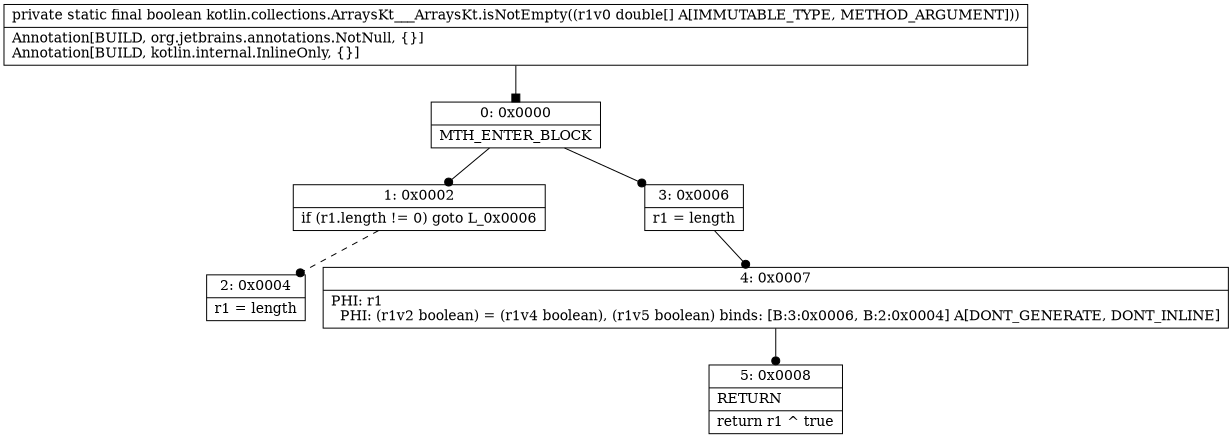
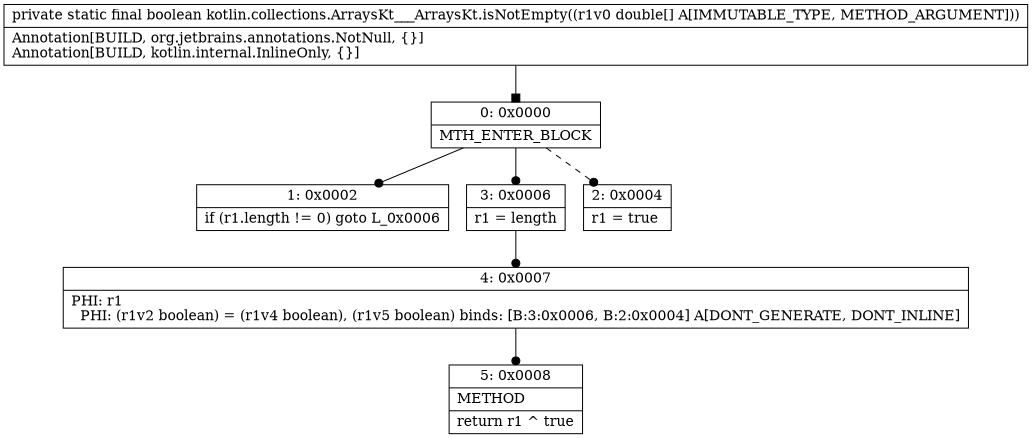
  digraph {
    node [shape=record]
    edge [arrowhead=dot]
    n1 [label="{0\:\ 0x0000|MTH_ENTER_BLOCK\l}"]
    n2 [label="{1\:\ 0x0002|if (r1.length != 0) goto L_0x0006\l}"]
    n3 [label="{3\:\ 0x0006|r1 = length\l}"]
-   n4 [label="{2\:\ 0x0004|r1 = length\l}"]
+   n4 [label="{2\:\ 0x0004|r1 = true\l}"]
    n5 [label="{4\:\ 0x0007|PHI: r1 \l  PHI: (r1v2 boolean) = (r1v4 boolean), (r1v5 boolean) binds: [B:3:0x0006, B:2:0x0004] A[DONT_GENERATE, DONT_INLINE]\l}"]
-   n6 [label="{5\:\ 0x0008|RETURN\l|return r1 ^ true\l}"]
+   n6 [label="{5\:\ 0x0008|METHOD\l|return r1 ^ true\l}"]
    n7 [label="{private static final boolean kotlin.collections.ArraysKt___ArraysKt.isNotEmpty((r1v0 double[] A[IMMUTABLE_TYPE, METHOD_ARGUMENT]))  | Annotation[BUILD, org.jetbrains.annotations.NotNull, \{\}]\lAnnotation[BUILD, kotlin.internal.InlineOnly, \{\}]\l}"]
    n1 -> n2
    n1 -> n3
-   n2 -> n4 [style=dashed]
+   n1 -> n4 [style=dashed]
    n3 -> n5
    n5 -> n6
    n7 -> n1 [arrowhead=box]
  }
